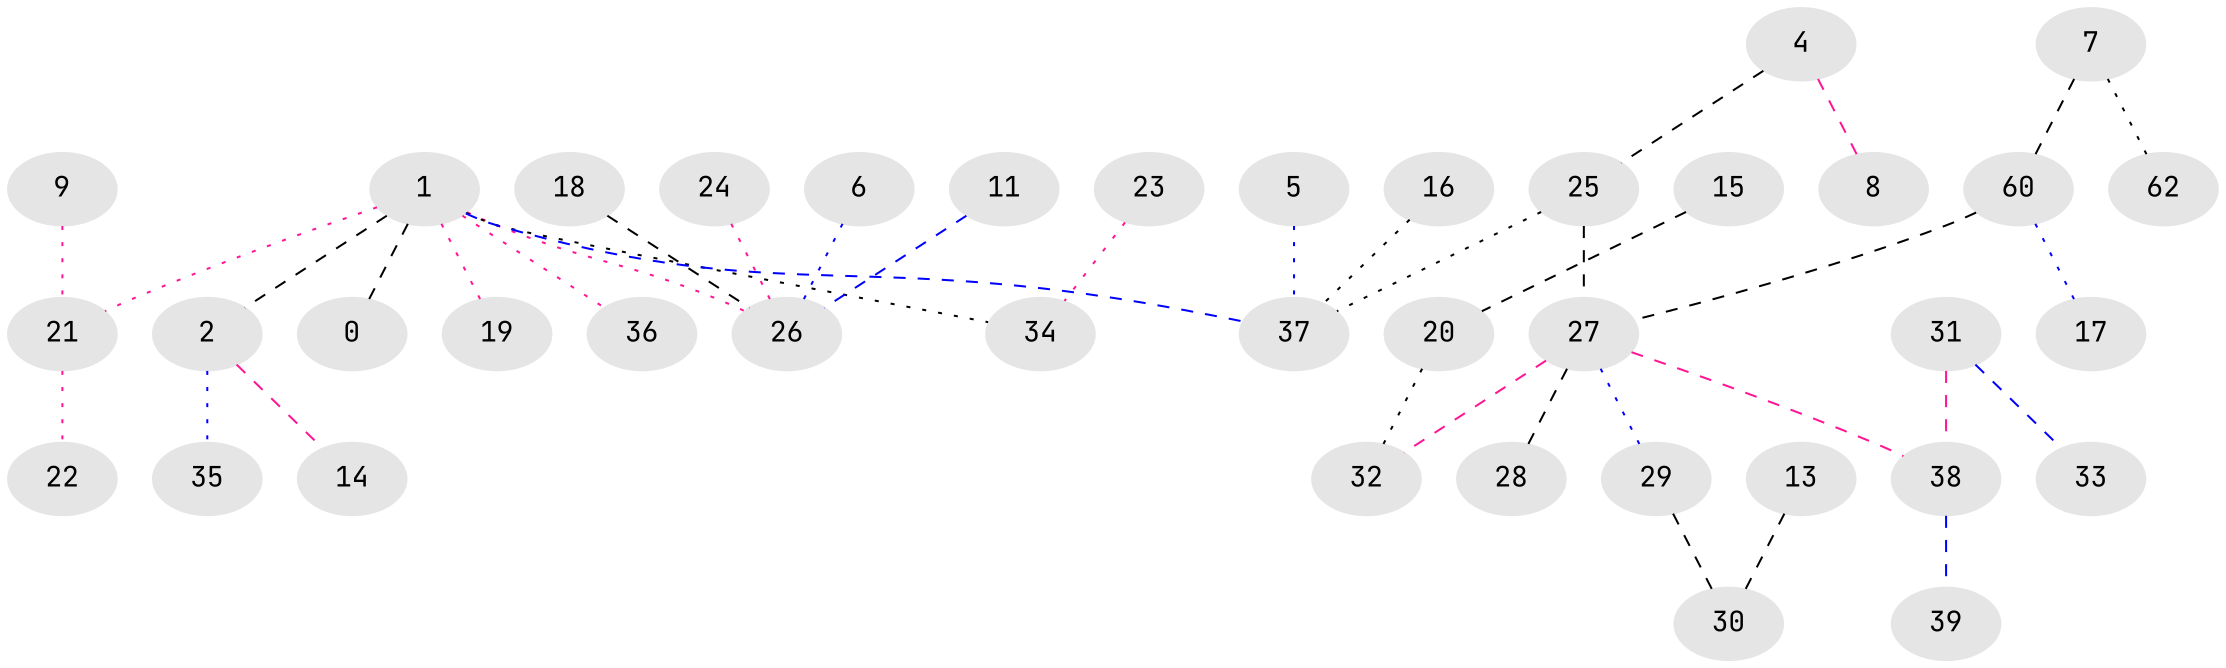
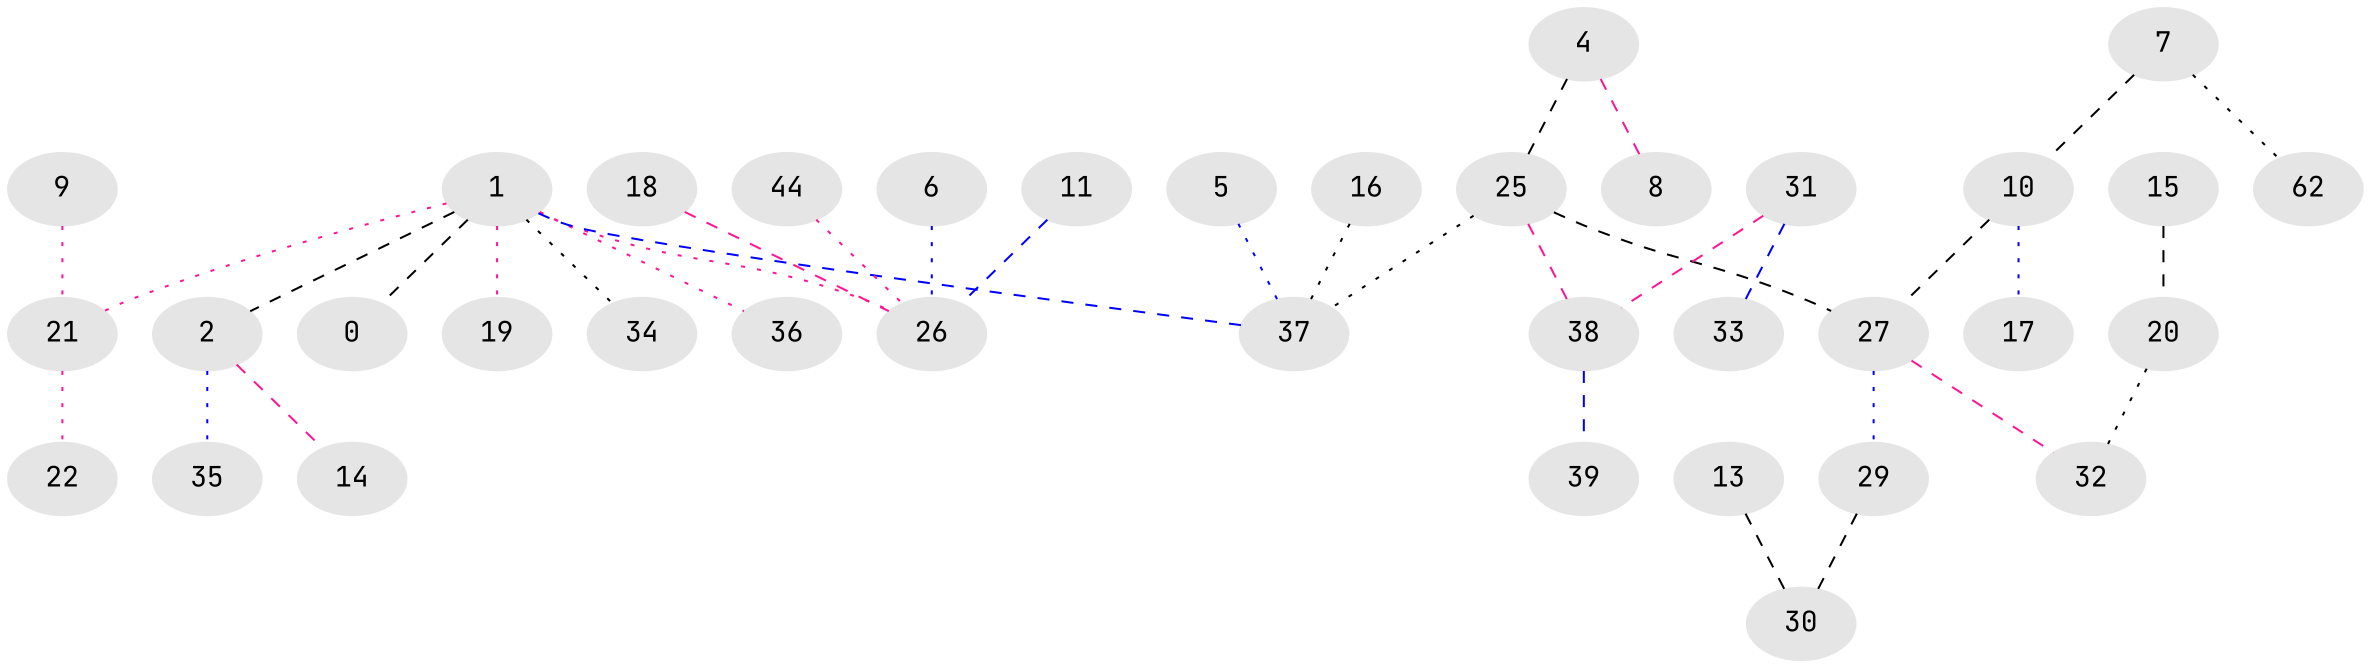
  graph {
    fontname="JetBrains Mono"
    node [color=gray90 fontname="JetBrains Mono" style=filled]
    edge [color=black fontname="JetBrains Mono" style=dashed weight=1.0]
    1
    2
    n3 [label=0]
    19
    21
    26
    34
    36
    37
    14
    35
    22
    4
    8
    25
    27
    5
    6
    7
-   10 [label=60]
+   10
    n21 [label=62]
    17
    9
    32
-   28
    29
    38
    11
    13
    30
    15
    20
    16
    18
-   23
-   24
+   24 [label=44]
    39
    31
    33
    1 -- 2
    1 -- n3
    1 -- 19 [color=deeppink style=dotted]
    1 -- 21 [color=deeppink style=dotted]
    1 -- 26 [color=deeppink style=dotted]
    1 -- 34 [style=dotted]
    1 -- 36 [color=deeppink style=dotted]
    1 -- 37 [color=blue]
    2 -- 14 [color=deeppink]
    2 -- 35 [color=blue style=dotted]
    21 -- 22 [color=deeppink style=dotted]
    4 -- 8 [color=deeppink]
    4 -- 25
    25 -- 37 [style=dotted]
    25 -- 27
    27 -- 32 [color=deeppink]
-   27 -- 28
    27 -- 29 [color=blue style=dotted]
-   27 -- 38 [color=deeppink]
+   25 -- 38 [color=deeppink]
    5 -- 37 [color=blue style=dotted]
    6 -- 26 [color=blue style=dotted]
    7 -- 10
    7 -- n21 [style=dotted]
    10 -- 27
    10 -- 17 [color=blue style=dotted]
    9 -- 21 [color=deeppink style=dotted]
    29 -- 30
    38 -- 39 [color=blue]
    11 -- 26 [color=blue]
    13 -- 30
    15 -- 20
    20 -- 32 [style=dotted]
    16 -- 37 [style=dotted]
-   18 -- 26
-   23 -- 34 [color=deeppink style=dotted]
+   18 -- 26 [color=deeppink]
    24 -- 26 [color=deeppink style=dotted]
    31 -- 38 [color=deeppink]
    31 -- 33 [color=blue]
  }
